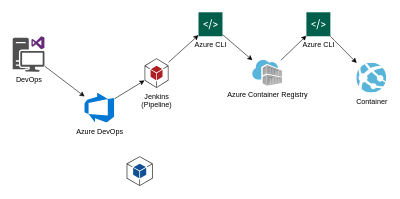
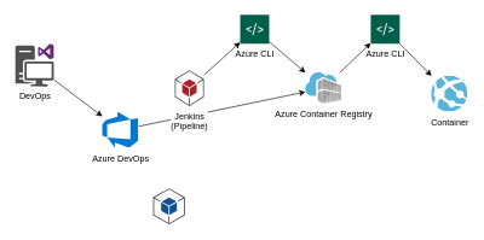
  <mxCell id="0" />
  <mxCell id="1" parent="0" />
- <mxCell id="2" value="" style="edgeStyle=none;rounded=0;orthogonalLoop=1;jettySize=auto;html=1;labelBackgroundColor=#ffffff;" edge="1" parent="1" source="3" target="11"><mxGeometry relative="1" as="geometry" /></mxCell>
+ <mxCell id="2" value="" style="edgeStyle=none;rounded=0;orthogonalLoop=1;jettySize=auto;html=1;labelBackgroundColor=#ffffff;" edge="1" parent="1" source="3" target="6"><mxGeometry relative="1" as="geometry" /></mxCell>
  <mxCell id="3" value="Azure DevOps" style="aspect=fixed;html=1;points=[];align=center;image;fontSize=12;image=img/lib/mscae/Azure_DevOps.svg;labelBackgroundColor=#ffffff;" vertex="1" parent="1"><mxGeometry x="140" y="154.5" width="50" height="50" as="geometry" /></mxCell>
  <mxCell id="4" value="Container" style="aspect=fixed;html=1;points=[];align=center;image;fontSize=12;image=img/lib/mscae/App_Services.svg;labelBackgroundColor=#ffffff;" vertex="1" parent="1"><mxGeometry x="593.75" y="104.5" width="50" height="50" as="geometry" /></mxCell>
  <mxCell id="5" value="" style="edgeStyle=none;rounded=0;orthogonalLoop=1;jettySize=auto;html=1;labelBackgroundColor=#ffffff;" edge="1" parent="1" source="6" target="14"><mxGeometry relative="1" as="geometry"><mxPoint x="530" y="121.5" as="targetPoint" /></mxGeometry></mxCell>
  <mxCell id="6" value="Azure Container Registry" style="aspect=fixed;html=1;points=[];align=center;image;fontSize=12;image=img/lib/mscae/Container_Registries.svg;labelBackgroundColor=#ffffff;" vertex="1" parent="1"><mxGeometry x="420" y="100" width="50" height="43" as="geometry" /></mxCell>
  <mxCell id="7" value="" style="rounded=0;orthogonalLoop=1;jettySize=auto;html=1;labelBackgroundColor=#ffffff;" edge="1" parent="1" source="8" target="3"><mxGeometry relative="1" as="geometry"><mxPoint x="156.5" y="79.5" as="targetPoint" /></mxGeometry></mxCell>
  <mxCell id="8" value="DevOps" style="pointerEvents=1;shadow=0;dashed=0;html=1;strokeColor=none;fillColor=#505050;labelPosition=center;verticalLabelPosition=bottom;verticalAlign=top;outlineConnect=0;align=center;shape=mxgraph.office.devices.workstation_visual_studio;labelBackgroundColor=#ffffff;" vertex="1" parent="1"><mxGeometry x="20" y="60" width="53" height="59" as="geometry" /></mxCell>
  <mxCell id="9" value="" style="outlineConnect=0;dashed=0;verticalLabelPosition=bottom;verticalAlign=top;align=center;html=1;shape=mxgraph.aws3.android;fillColor=#115193;gradientColor=none;labelBackgroundColor=#ffffff;" vertex="1" parent="1"><mxGeometry x="210" y="260" width="43.75" height="50" as="geometry" /></mxCell>
  <mxCell id="10" value="" style="edgeStyle=none;rounded=0;orthogonalLoop=1;jettySize=auto;html=1;labelBackgroundColor=#ffffff;" edge="1" parent="1" source="11" target="15"><mxGeometry relative="1" as="geometry"><mxPoint x="420" y="125" as="targetPoint" /></mxGeometry></mxCell>
  <mxCell id="11" value="Jenkins&lt;br&gt;(Pipeline)" style="outlineConnect=0;dashed=0;verticalLabelPosition=bottom;verticalAlign=top;align=center;html=1;shape=mxgraph.aws3.android;fillColor=#AE1F23;gradientColor=none;labelBackgroundColor=#ffffff;" vertex="1" parent="1"><mxGeometry x="240" y="96.5" width="40" height="50" as="geometry" /></mxCell>
  <mxCell id="12" value="" style="edgeStyle=none;rounded=0;orthogonalLoop=1;jettySize=auto;html=1;labelBackgroundColor=#ffffff;" edge="1" parent="1" source="14" target="4"><mxGeometry relative="1" as="geometry" /></mxCell>
  <mxCell id="13" value="" style="edgeStyle=none;rounded=0;orthogonalLoop=1;jettySize=auto;html=1;labelBackgroundColor=#ffffff;" edge="1" parent="1" source="15" target="6"><mxGeometry relative="1" as="geometry"><mxPoint x="500" y="34.5" as="targetPoint" /></mxGeometry></mxCell>
  <mxCell id="14" value="Azure CLI" style="pointerEvents=1;shadow=0;dashed=0;html=1;strokeColor=none;fillColor=#005F4B;labelPosition=center;verticalLabelPosition=bottom;verticalAlign=top;align=center;outlineConnect=0;shape=mxgraph.veeam2.command_line;labelBackgroundColor=#ffffff;" vertex="1" parent="1"><mxGeometry x="510" y="20" width="40" height="40" as="geometry" /></mxCell>
  <mxCell id="15" value="Azure CLI" style="pointerEvents=1;shadow=0;dashed=0;html=1;strokeColor=none;fillColor=#005F4B;labelPosition=center;verticalLabelPosition=bottom;verticalAlign=top;align=center;outlineConnect=0;shape=mxgraph.veeam2.command_line;labelBackgroundColor=#ffffff;" vertex="1" parent="1"><mxGeometry x="330" y="20" width="40" height="40" as="geometry" /></mxCell>
